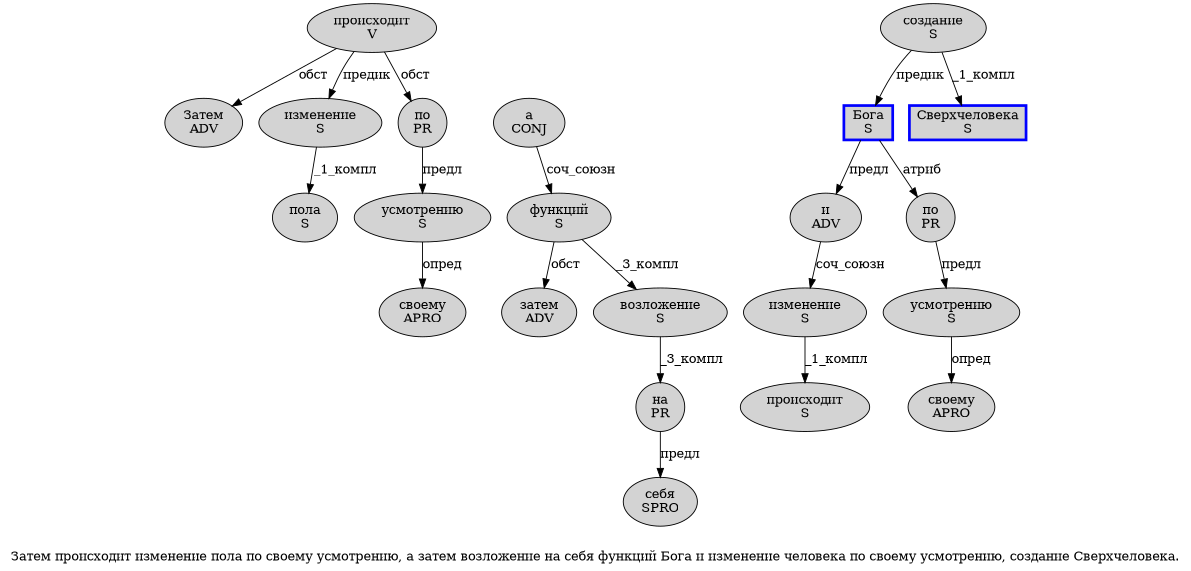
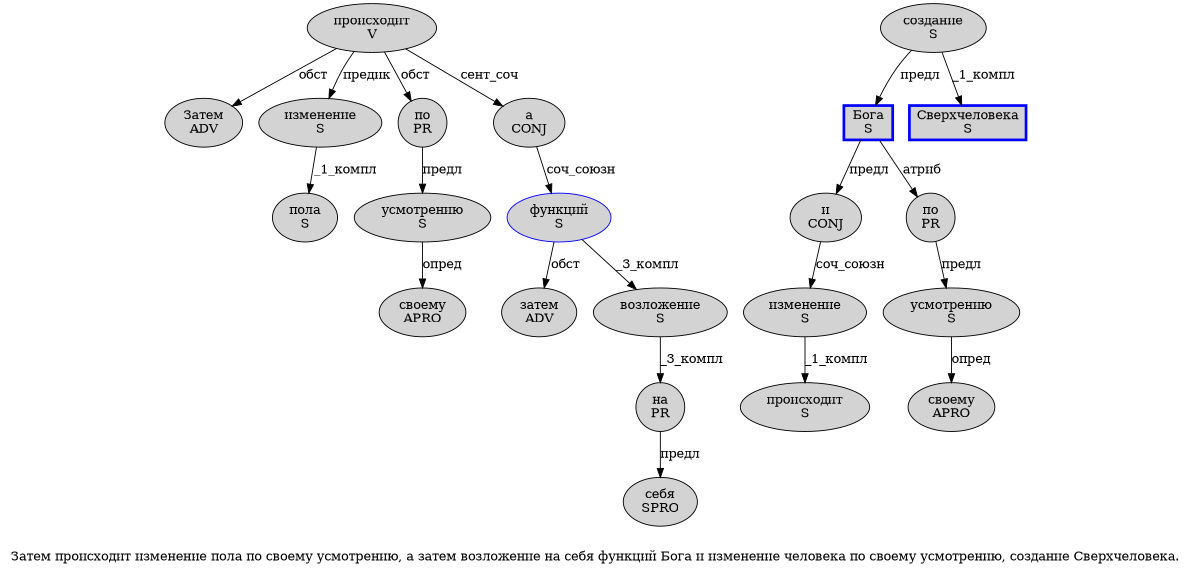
  digraph {
    label="Затем происходит изменение пола по своему усмотрению, а затем возложение на себя функций Бога и изменение человека по своему усмотрению, создание Сверхчеловека."
    node [fillcolor=lightgray penwidth=1 shape=ellipse style=filled]
    n1 [label="Затем\nADV"]
    n2 [label="происходит\nV"]
    n3 [label="изменение\nS"]
    n4 [label="по\nPR"]
    n5 [label="а\nCONJ"]
    n6 [label="пола\nS"]
    n7 [label="усмотрению\nS"]
-   n8 [label="функций\nS"]
+   n8 [label="функций\nS" color=blue]
    n9 [label="своему\nAPRO"]
    n10 [label="затем\nADV"]
    n11 [label="возложение\nS"]
    n12 [label="на\nPR"]
    n13 [label="себя\nSPRO"]
    n14 [color=blue label="Бога\nS" penwidth=3 shape=box]
-   n15 [label="и\nADV"]
+   n15 [label="и\nCONJ"]
    n16 [label="по\nPR"]
    n17 [label="изменение\nS"]
    n18 [label="усмотрению\nS"]
    n19 [label="происходит\nS"]
    n20 [label="своему\nAPRO"]
    n21 [label="создание\nS"]
    n22 [color=blue label="Сверхчеловека\nS" penwidth=3 shape=box]
    n2 -> n1 [label="обст"]
    n2 -> n3 [label="предик"]
    n2 -> n4 [label="обст"]
+   n2 -> n5 [label="сент_соч"]
    n3 -> n6 [label="_1_компл"]
    n4 -> n7 [label="предл"]
    n5 -> n8 [label="соч_союзн"]
    n7 -> n9 [label="опред"]
    n8 -> n10 [label="обст"]
    n8 -> n11 [label="_3_компл"]
    n11 -> n12 [label="_3_компл"]
    n12 -> n13 [label="предл"]
    n14 -> n15 [label="предл"]
    n14 -> n16 [label="атриб"]
    n15 -> n17 [label="соч_союзн"]
    n16 -> n18 [label="предл"]
    n17 -> n19 [label="_1_компл"]
    n18 -> n20 [label="опред"]
-   n21 -> n14 [label="предик"]
+   n21 -> n14 [label="предл"]
    n21 -> n22 [label="_1_компл"]
  }
